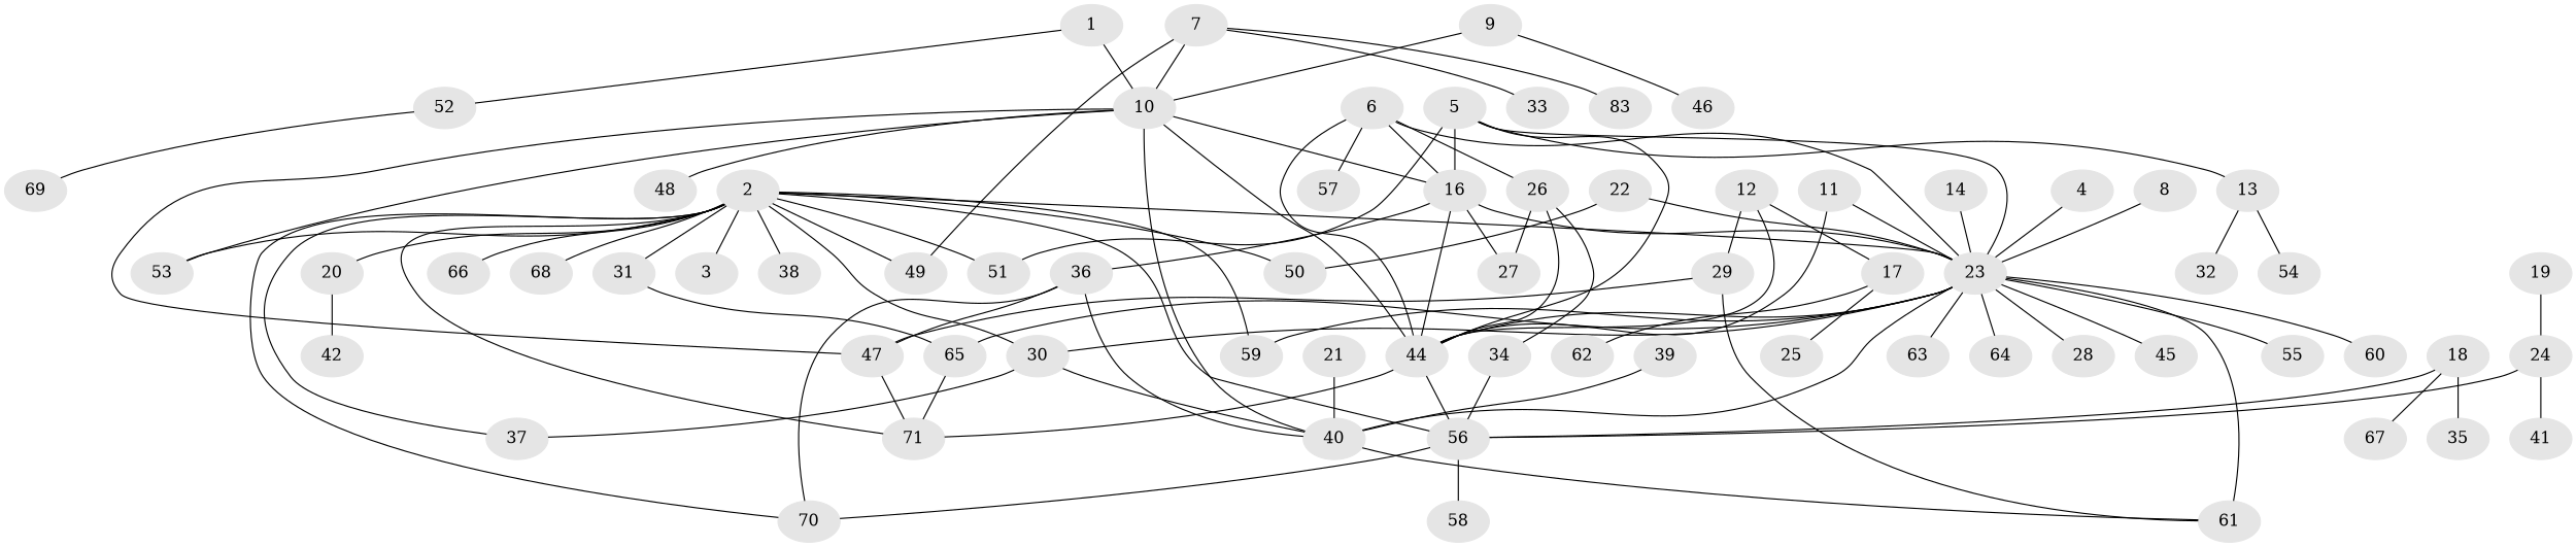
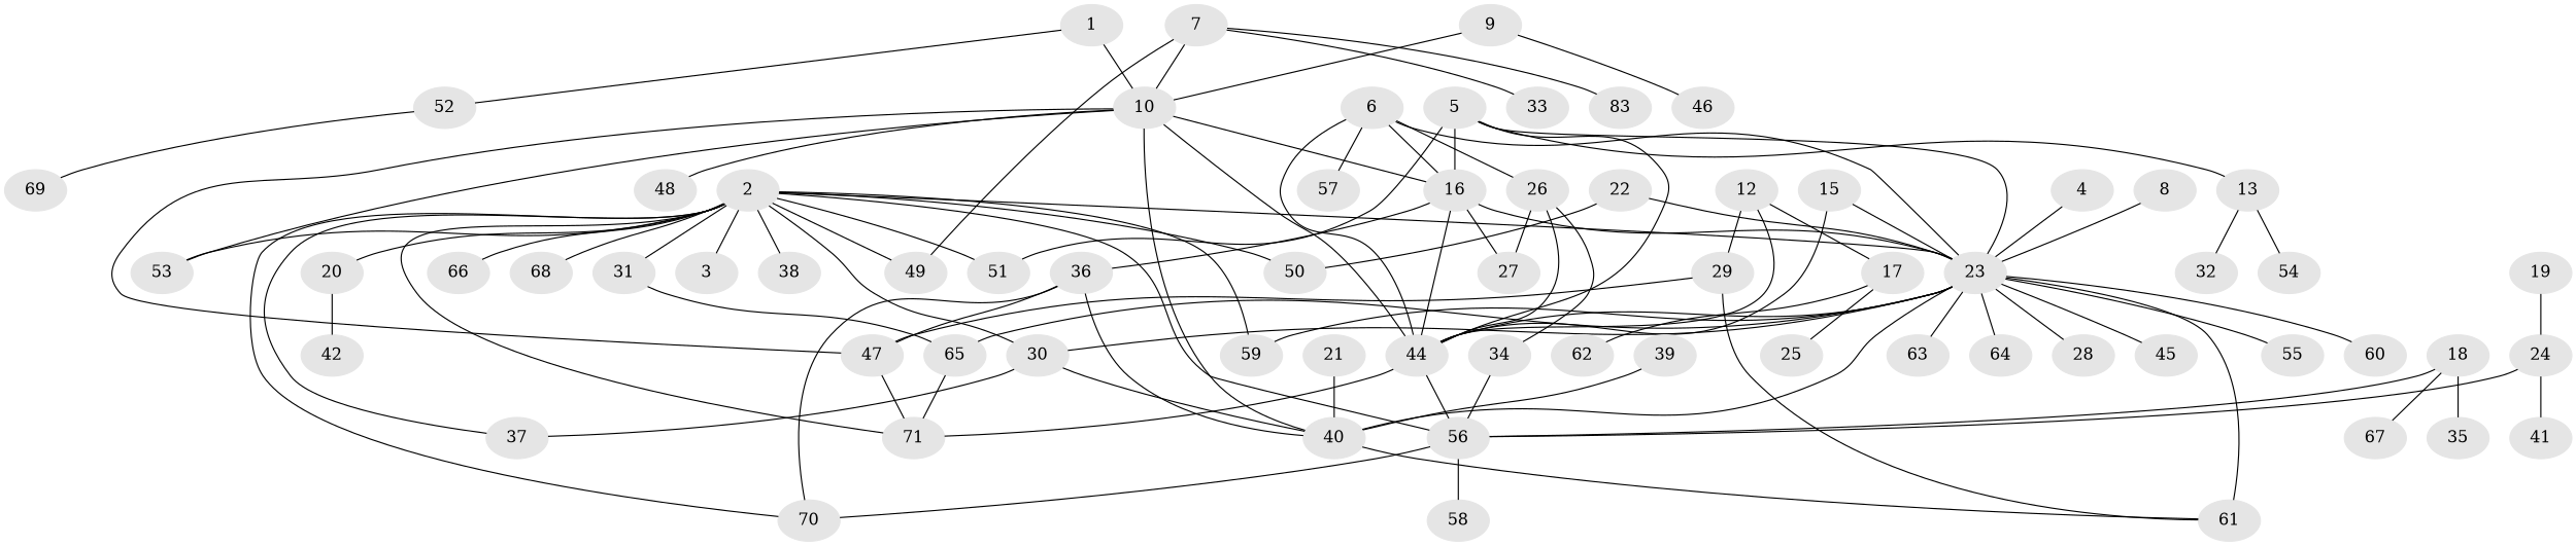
  graph {
    node [color=gray90 style=filled]
    edge [weight=1.0]
    1
    10
    52
    53
    16
    44
    40
    47
    48
    69
    2
    3
    20
    23
    30
    31
    37
    38
    49
    50
    51
    56
    59
    66
    68
    70
    71
    42
    28
    45
    55
    60
    61
    63
    64
    65
    58
    4
    5
    13
    32
    54
    27
    36
    6
    26
    57
    34
    7
    33
    n51 [label=83]
    8
    9
    46
    12
    17
    29
    25
    62
-   14
-   15 [label=11]
+   15
    18
    35
    67
    19
    24
    41
    21
    22
    39
    1 -- 10
    1 -- 52
    10 -- 53
    10 -- 16
    10 -- 44
    10 -- 40
    10 -- 47
    10 -- 48
    52 -- 69
    16 -- 44
    16 -- 23
    16 -- 27
    16 -- 36
    44 -- 56
    44 -- 71
    40 -- 61
    47 -- 71
    2 -- 53
    2 -- 3
    2 -- 20
    2 -- 23
    2 -- 30
    2 -- 31
    2 -- 37
    2 -- 38
    2 -- 49
    2 -- 50
    2 -- 51
    2 -- 56
    2 -- 59
    2 -- 66
    2 -- 68
    2 -- 70
    2 -- 71
    20 -- 42
    23 -- 44
    23 -- 40
    23 -- 30
    23 -- 59
    23 -- 28
    23 -- 45
    23 -- 55
    23 -- 60
    23 -- 61 [weight=3.0]
    23 -- 63
    23 -- 64
    23 -- 65
    30 -- 40
    30 -- 37
    31 -- 65
    56 -- 70
    56 -- 58
    65 -- 71
    4 -- 23
    5 -- 16
    5 -- 44
    5 -- 23
    5 -- 51
    5 -- 13
    13 -- 32
    13 -- 54
    36 -- 40
    36 -- 47
    36 -- 70
    6 -- 16
    6 -- 44
    6 -- 23
    6 -- 26
    6 -- 57
    26 -- 44
    26 -- 27
    26 -- 34
    34 -- 56
    7 -- 10
    7 -- 49
    7 -- 33
    7 -- n51
    8 -- 23
    9 -- 10
    9 -- 46
    12 -- 44
    12 -- 17
    12 -- 29
    17 -- 25
    17 -- 62
    29 -- 47
    29 -- 61
-   14 -- 23
    15 -- 44
    15 -- 23
    18 -- 56
    18 -- 35
    18 -- 67
    19 -- 24
    24 -- 56
    24 -- 41
    21 -- 40
    22 -- 23
    22 -- 50
    39 -- 40
  }
